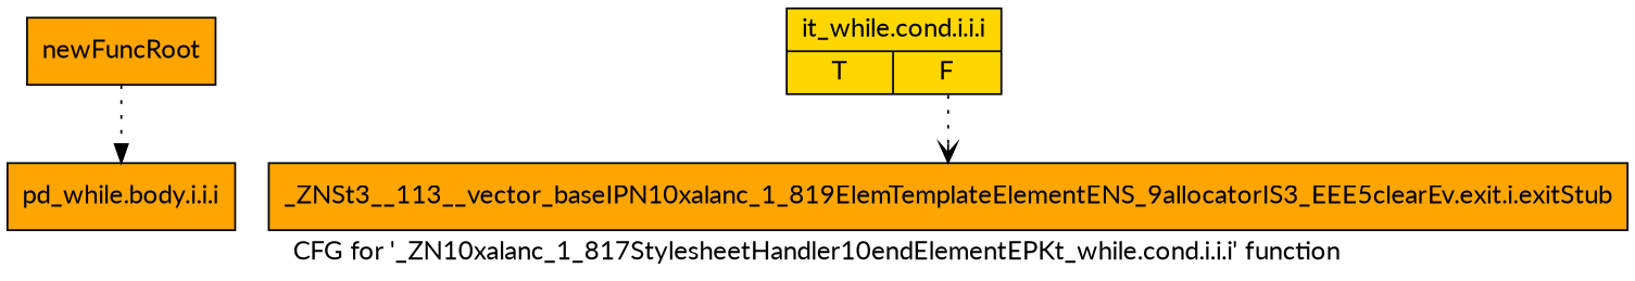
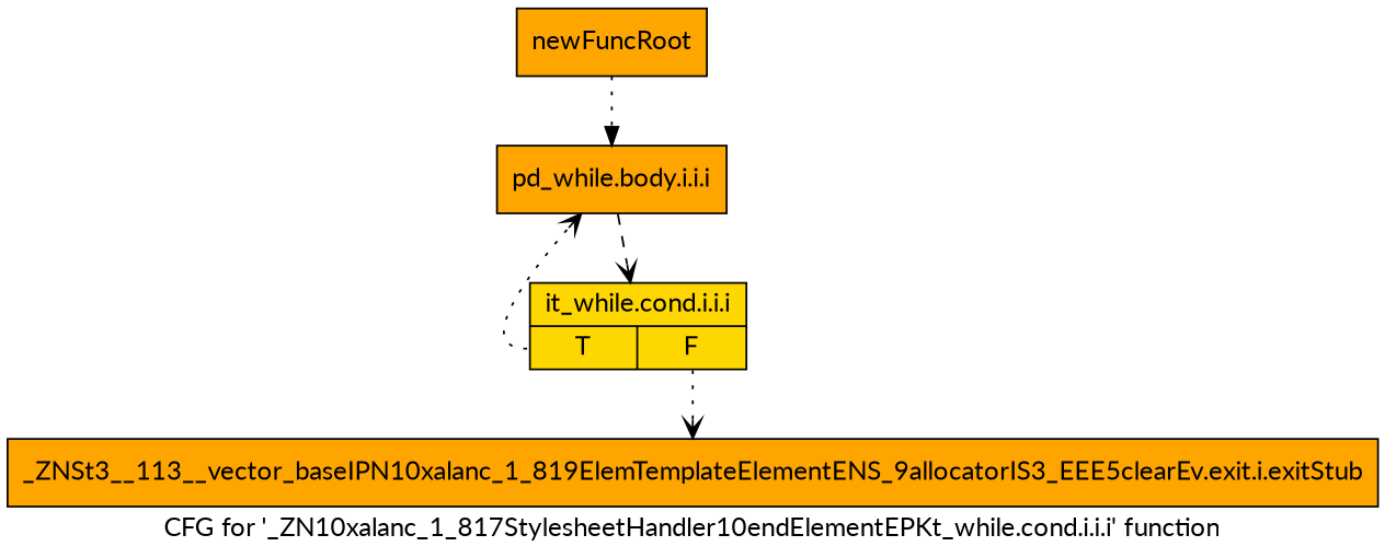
  digraph {
    fontname=Lato
    label="CFG for '_ZN10xalanc_1_817StylesheetHandler10endElementEPKt_while.cond.i.i.i' function"
    node [fillcolor=orange fontname=Lato shape=record style=filled]
    edge [arrowhead=vee fontname=Lato style=dotted]
    n1 [label="{newFuncRoot}"]
    n2 [label="{pd_while.body.i.i.i}"]
    n3 [fillcolor=gold label="{it_while.cond.i.i.i|{<s0>T|<s1>F}}"]
    n4 [label="{_ZNSt3__113__vector_baseIPN10xalanc_1_819ElemTemplateElementENS_9allocatorIS3_EEE5clearEv.exit.i.exitStub}"]
    n1 -> n2 [arrowhead=normal]
+   n2 -> n3 [style=dashed]
+   n3 -> n2 [tailport=s0]
    n3 -> n4 [tailport=s1]
  }
